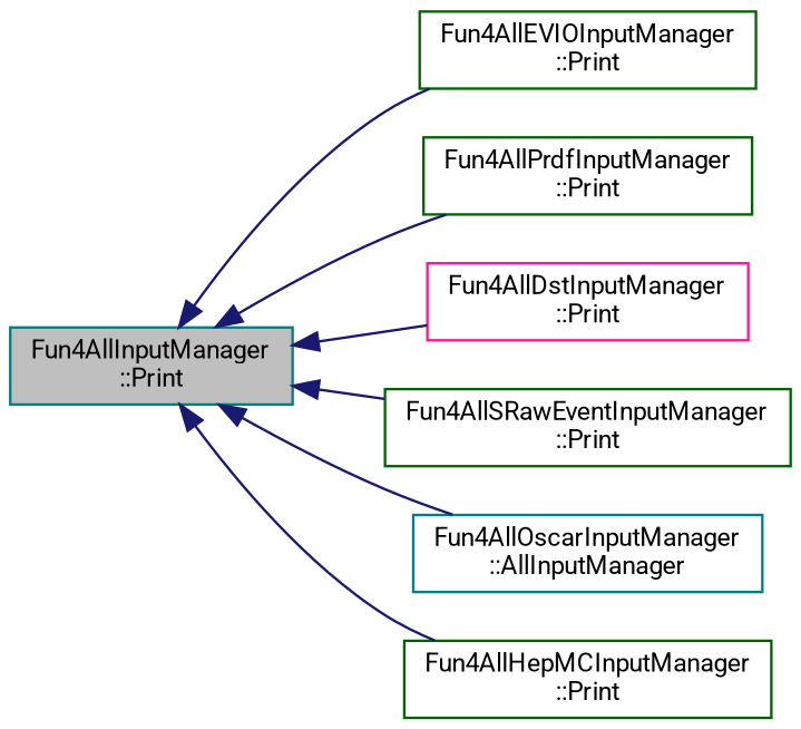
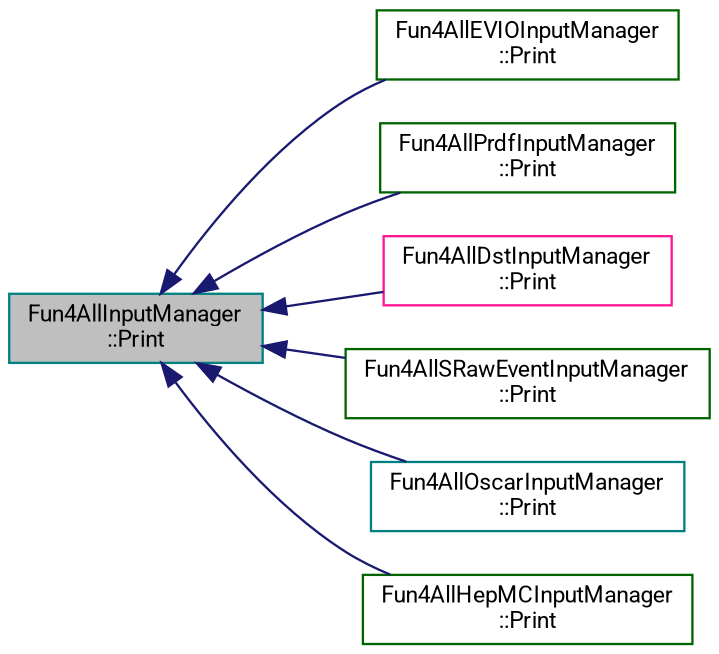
  digraph {
    fontname=Roboto
    rankdir=LR
    node [color=darkgreen fontname=Roboto fontsize=10 shape=record]
    edge [color=midnightblue dir=back fontname=Roboto fontsize=10 labelfontname=FreeSans labelfontsize=10 style=solid]
    n1 [color=teal fillcolor=grey75 fontcolor=black height=0.2 label="Fun4AllInputManager\l::Print" style=filled width=0.4]
    n2 [height=0.2 label="Fun4AllEVIOInputManager\l::Print" width=0.4]
    n3 [height=0.2 label="Fun4AllPrdfInputManager\l::Print" width=0.4]
    n4 [color=deeppink height=0.2 label="Fun4AllDstInputManager\l::Print" width=0.4]
    n5 [height=0.2 label="Fun4AllSRawEventInputManager\l::Print" width=0.4]
-   n6 [color=teal height=0.2 label="Fun4AllOscarInputManager\l::AllInputManager" width=0.4]
+   n6 [color=teal height=0.2 label="Fun4AllOscarInputManager\l::Print" width=0.4]
    n7 [height=0.2 label="Fun4AllHepMCInputManager\l::Print" width=0.4]
    n1 -> n2
    n1 -> n3
    n1 -> n4
    n1 -> n5
    n1 -> n6
    n1 -> n7
  }
